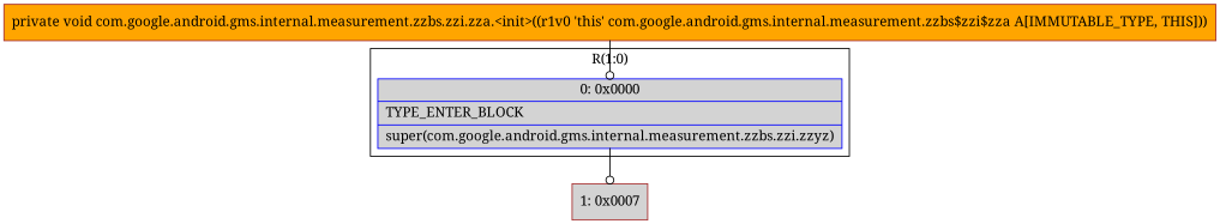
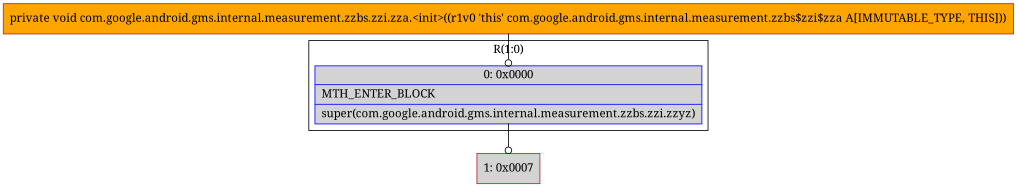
  digraph {
    fontname="Noto Serif"
    node [color=brown shape=record style=filled fillcolor=lightgrey fontname="Noto Serif"]
    edge [arrowhead=odot fontname="Noto Serif"]
-   n1 [color=blue label="{0\:\ 0x0000|TYPE_ENTER_BLOCK\l|super(com.google.android.gms.internal.measurement.zzbs.zzi.zzyz)\l}"]
+   n1 [color=blue label="{0\:\ 0x0000|MTH_ENTER_BLOCK\l|super(com.google.android.gms.internal.measurement.zzbs.zzi.zzyz)\l}"]
    n2 [label="{1\:\ 0x0007}"]
    n3 [label="{private void com.google.android.gms.internal.measurement.zzbs.zzi.zza.\<init\>((r1v0 'this' com.google.android.gms.internal.measurement.zzbs$zzi$zza A[IMMUTABLE_TYPE, THIS])) }" fillcolor=orange]
    subgraph cluster_1 {
      label="R(1:0)"
      n1
    }
    n1 -> n2
    n3 -> n1
  }
